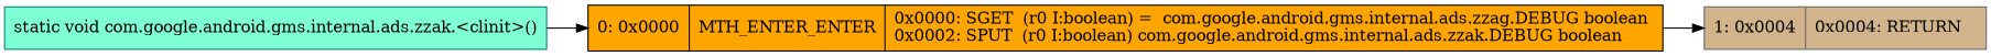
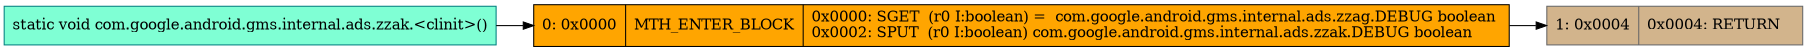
  digraph {
    rankdir=LR
    node [shape=record style=filled]
-   n1 [label="{0\:\ 0x0000|MTH_ENTER_ENTER\l|0x0000: SGET  (r0 I:boolean) =  com.google.android.gms.internal.ads.zzag.DEBUG boolean \l0x0002: SPUT  (r0 I:boolean) com.google.android.gms.internal.ads.zzak.DEBUG boolean \l}" fillcolor=orange color=black]
+   n1 [label="{0\:\ 0x0000|MTH_ENTER_BLOCK\l|0x0000: SGET  (r0 I:boolean) =  com.google.android.gms.internal.ads.zzag.DEBUG boolean \l0x0002: SPUT  (r0 I:boolean) com.google.android.gms.internal.ads.zzak.DEBUG boolean \l}" fillcolor=orange color=black]
    n2 [label="{1\:\ 0x0004|0x0004: RETURN   \l}" fillcolor=tan color=gray40]
    n3 [label="{static void com.google.android.gms.internal.ads.zzak.\<clinit\>() }" fillcolor=aquamarine color=teal]
    n1 -> n2
    n3 -> n1
  }
